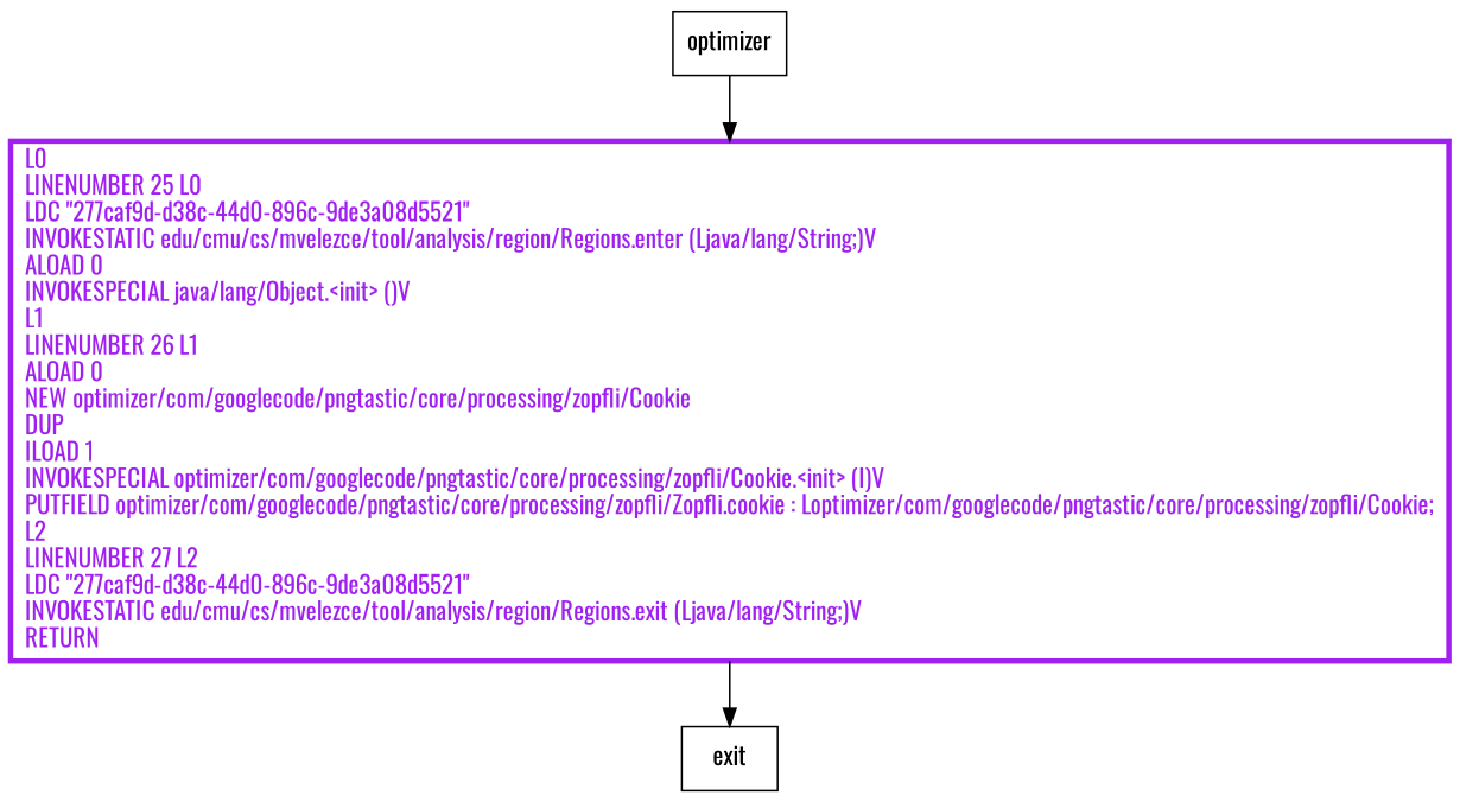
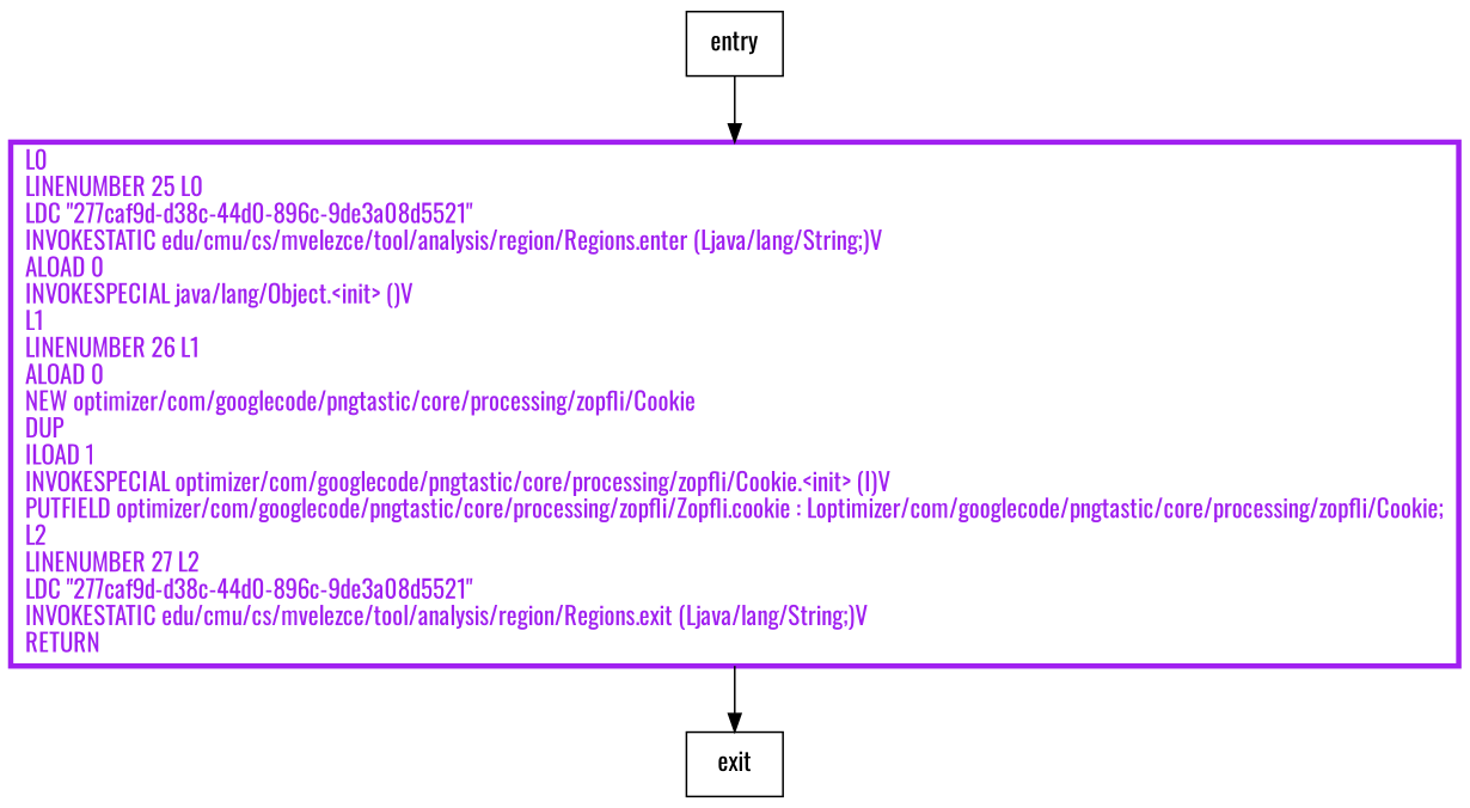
  digraph {
    fontname=Oswald
    node [shape=record fontname=Oswald]
    edge [fontname=Oswald]
    n1 [color=purple fontcolor=purple label="L0\lLINENUMBER 25 L0\lLDC \"277caf9d-d38c-44d0-896c-9de3a08d5521\"\lINVOKESTATIC edu/cmu/cs/mvelezce/tool/analysis/region/Regions.enter (Ljava/lang/String;)V\lALOAD 0\lINVOKESPECIAL java/lang/Object.\<init\> ()V\lL1\lLINENUMBER 26 L1\lALOAD 0\lNEW optimizer/com/googlecode/pngtastic/core/processing/zopfli/Cookie\lDUP\lILOAD 1\lINVOKESPECIAL optimizer/com/googlecode/pngtastic/core/processing/zopfli/Cookie.\<init\> (I)V\lPUTFIELD optimizer/com/googlecode/pngtastic/core/processing/zopfli/Zopfli.cookie : Loptimizer/com/googlecode/pngtastic/core/processing/zopfli/Cookie;\lL2\lLINENUMBER 27 L2\lLDC \"277caf9d-d38c-44d0-896c-9de3a08d5521\"\lINVOKESTATIC edu/cmu/cs/mvelezce/tool/analysis/region/Regions.exit (Ljava/lang/String;)V\lRETURN\l" penwidth=3]
    exit
-   entry [label=optimizer]
+   entry
    n1 -> exit
    entry -> n1
  }
